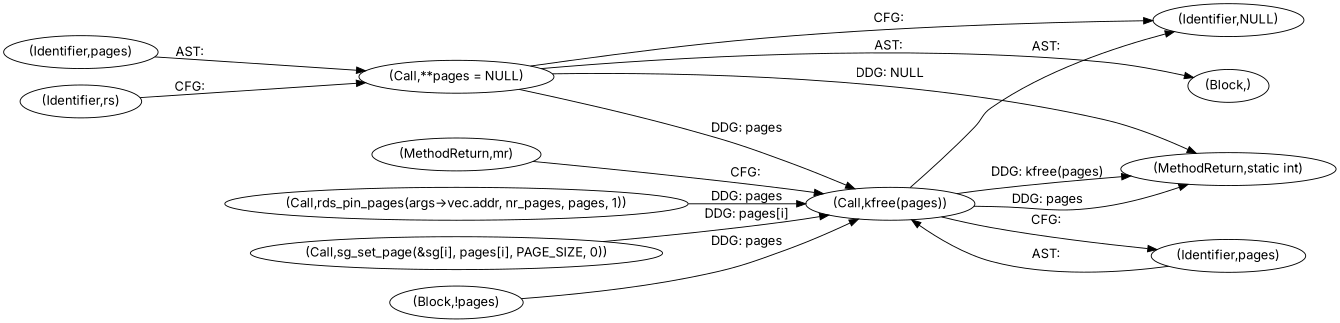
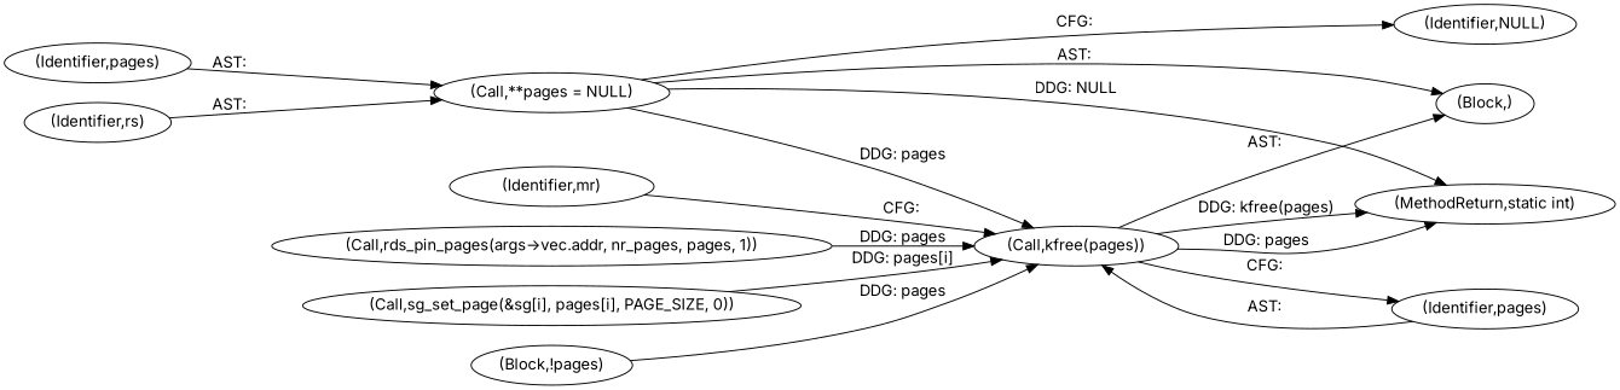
  digraph {
    fontname=Inter
    rankdir=LR
    node [fontname=Inter]
    edge [fontname=Inter]
    n1 [label="(Call,**pages = NULL)"]
    n2 [label="(Call,kfree(pages))"]
    n3 [label="(Identifier,NULL)"]
    n4 [label="(MethodReturn,static int)"]
    n5 [label="(Block,)"]
    n6 [label="(Identifier,pages)"]
    n7 [label="(Call,sg_set_page(&sg[i], pages[i], PAGE_SIZE, 0))"]
    n8 [label="(Identifier,pages)"]
    n9 [label="(Block,!pages)"]
-   n10 [label="(MethodReturn,mr)"]
+   n10 [label="(Identifier,mr)"]
    n11 [label="(Call,rds_pin_pages(args->vec.addr, nr_pages, pages, 1))"]
    n12 [label="(Identifier,rs)"]
    n1 -> n2 [label="DDG: pages"]
    n1 -> n3 [label="CFG: "]
    n1 -> n4 [label="DDG: NULL"]
    n1 -> n5 [label="AST: "]
    n2 -> n4 [label="DDG: kfree(pages)"]
    n2 -> n4 [label="DDG: pages"]
-   n2 -> n3 [label="AST: "]
+   n2 -> n5 [label="AST: "]
    n2 -> n6 [label="CFG: "]
    n6 -> n2 [label="AST: "]
    n7 -> n2 [label="DDG: pages[i]"]
    n8 -> n1 [label="AST: "]
    n9 -> n2 [label="DDG: pages"]
    n10 -> n2 [label="CFG: "]
    n11 -> n2 [label="DDG: pages"]
-   n12 -> n1 [label="CFG: "]
+   n12 -> n1 [label="AST: "]
  }
